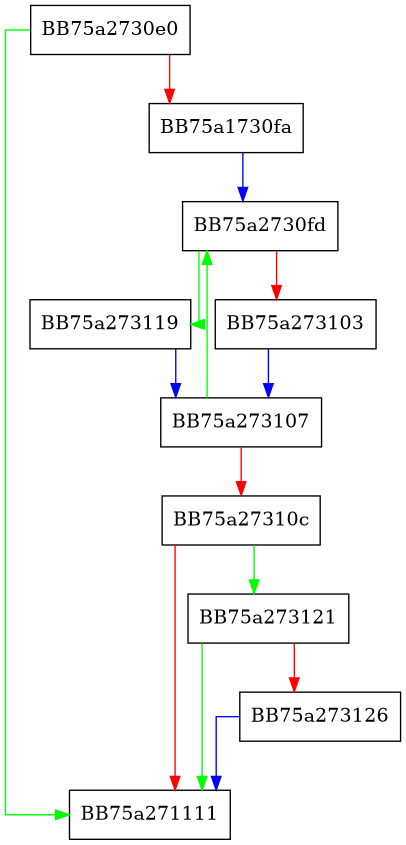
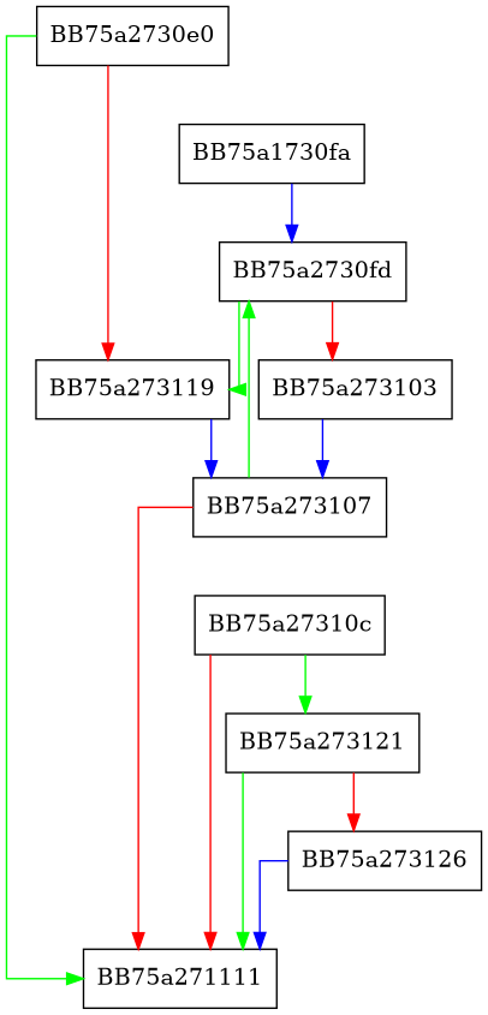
  digraph {
    splines=ortho
    node [shape=box]
    edge [color=green]
    n1 [label=BB75a271111]
    BB75a2730e0
    n3 [label=BB75a1730fa]
    BB75a2730fd
    BB75a273119
    BB75a273103
    BB75a273107
    BB75a27310c
    BB75a273121
    BB75a273126
    BB75a2730e0 -> n1
-   BB75a2730e0 -> n3 [color=red]
+   BB75a2730e0 -> BB75a273119 [color=red]
    n3 -> BB75a2730fd [color=blue]
    BB75a2730fd -> BB75a273119
    BB75a2730fd -> BB75a273103 [color=red]
    BB75a273119 -> BB75a273107 [color=blue]
    BB75a273103 -> BB75a273107 [color=blue]
    BB75a273107 -> BB75a2730fd
-   BB75a273107 -> BB75a27310c [color=red]
+   BB75a273107 -> n1 [color=red]
    BB75a27310c -> n1 [color=red]
    BB75a27310c -> BB75a273121
    BB75a273121 -> n1
    BB75a273121 -> BB75a273126 [color=red]
    BB75a273126 -> n1 [color=blue]
  }
